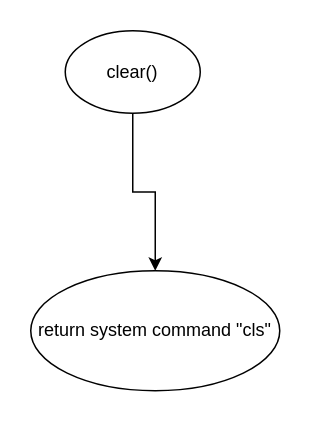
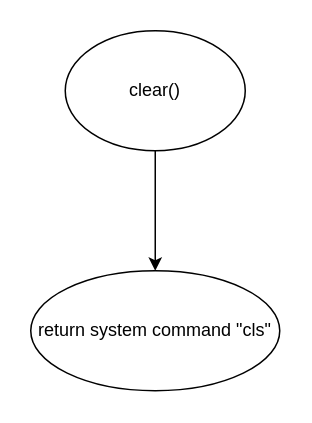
  <mxCell id="0" />
  <mxCell id="1" parent="0" />
  <mxCell id="2" value="" style="edgeStyle=orthogonalEdgeStyle;rounded=0;orthogonalLoop=1;jettySize=auto;html=1;" parent="1" source="3" target="4" edge="1"><mxGeometry relative="1" as="geometry" /></mxCell>
- <mxCell id="3" value="clear()" style="ellipse;whiteSpace=wrap;html=1;" parent="1" vertex="1"><mxGeometry x="43" y="20" width="90" height="55" as="geometry" /></mxCell>
+ <mxCell id="3" value="clear()" style="ellipse;whiteSpace=wrap;html=1;" parent="1" vertex="1"><mxGeometry x="43" y="20" width="120" height="80" as="geometry" /></mxCell>
  <mxCell id="4" value="return system command &quot;cls&quot;" style="ellipse;whiteSpace=wrap;html=1;" parent="1" vertex="1"><mxGeometry x="20" y="180" width="166" height="80" as="geometry" /></mxCell>
